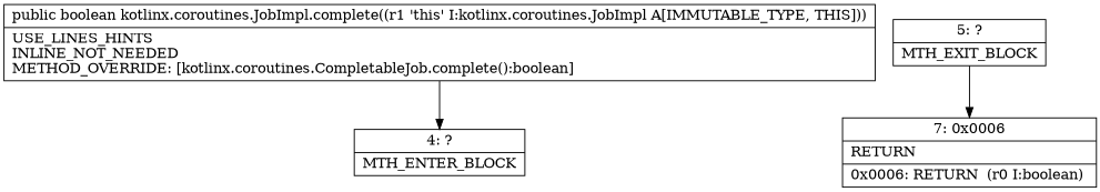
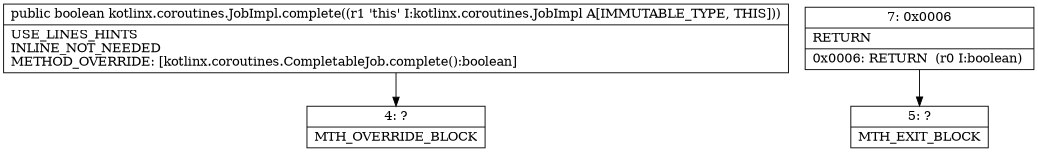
  digraph {
    node [shape=record]
-   n1 [label="{4\:\ ?|MTH_ENTER_BLOCK\l}"]
+   n1 [label="{4\:\ ?|MTH_OVERRIDE_BLOCK\l}"]
    n2 [label="{7\:\ 0x0006|RETURN\l|0x0006: RETURN  (r0 I:boolean) \l}"]
    n3 [label="{5\:\ ?|MTH_EXIT_BLOCK\l}"]
    n4 [label="{public boolean kotlinx.coroutines.JobImpl.complete((r1 'this' I:kotlinx.coroutines.JobImpl A[IMMUTABLE_TYPE, THIS]))  | USE_LINES_HINTS\lINLINE_NOT_NEEDED\lMETHOD_OVERRIDE: [kotlinx.coroutines.CompletableJob.complete():boolean]\l}"]
-   n3 -> n2
+   n2 -> n3
    n4 -> n1
  }
